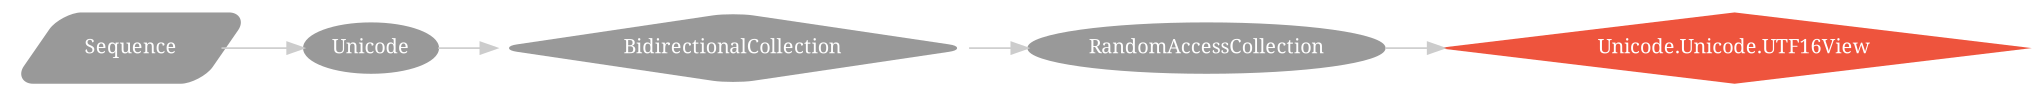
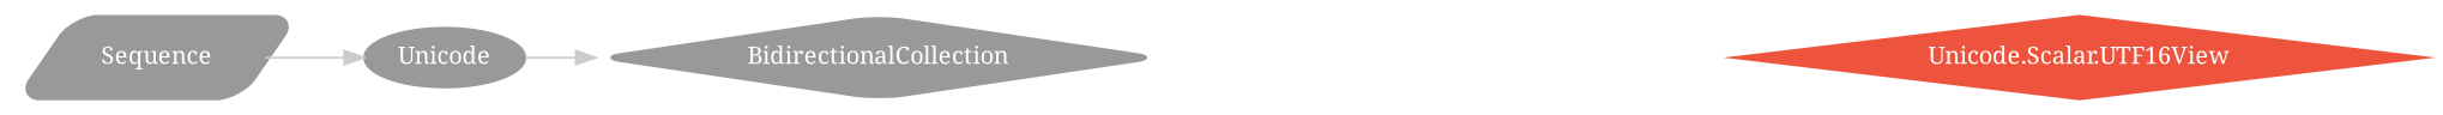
  strict digraph {
    fontname="Noto Serif"
    rankdir=LR
    node [color="#999999" fillcolor="#999999" fontcolor=white fontname="Noto Serif" fontsize=12 margin="0.07,0.05" shape=diamond style="filled,rounded"]
    edge [color="#cccccc" fontname="Noto Serif"]
-   "Unicode.Scalar.UTF16View" [color="#ee543d" fillcolor="#ee543d" height=0.3 style=filled label="Unicode.Unicode.UTF16View"]
+   "Unicode.Scalar.UTF16View" [color="#ee543d" fillcolor="#ee543d" height=0.3 style=filled]
    BidirectionalCollection [height=0.3]
-   RandomAccessCollection [height=0.3 shape=ellipse]
    n4 [height=0.3 label=Unicode shape=ellipse]
    Sequence [height=0.3 shape=parallelogram]
    subgraph sub_1 {
      rank=max
      "Unicode.Scalar.UTF16View"
    }
-   BidirectionalCollection -> RandomAccessCollection
-   RandomAccessCollection -> "Unicode.Scalar.UTF16View"
    n4 -> BidirectionalCollection
    Sequence -> n4
  }
